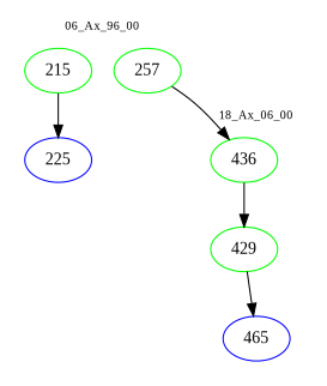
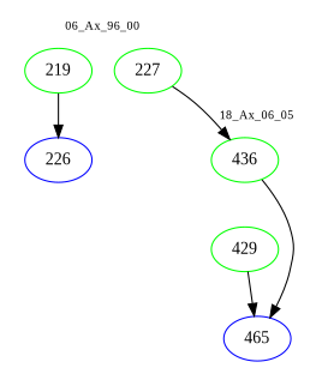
  digraph {
    fontname="Liberation Serif"
    node [color=green fontname="Liberation Serif"]
    edge [color=black fontname="Liberation Serif"]
    n1 [label=436]
    n2 [label=429]
    n3 [color=blue label=465]
-   n4 [label=257]
-   n5 [label=215]
-   n6 [color=blue label=225]
+   n4 [label=227]
+   n5 [label=219]
+   n6 [color=blue label=226]
    subgraph cluster_1 {
      color=white
      fontsize=10
-     label="18_Ax_06_00"
+     label="18_Ax_06_05"
      n1
      n2
      n3
    }
    subgraph cluster_2 {
      color=white
      fontsize=10
      label="06_Ax_96_00"
      n4
      n5
      n6
    }
-   n1 -> n2
+   n1 -> n3
    n2 -> n3
    n4 -> n1
    n5 -> n6
  }
